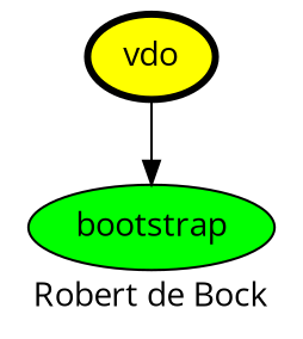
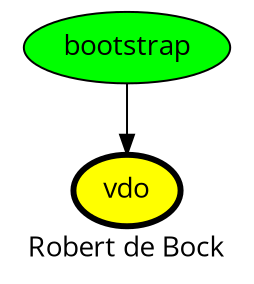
  digraph {
    label="Robert de Bock"
    fontname="Open Sans"
    node [style=filled fontname="Open Sans"]
    bootstrap [fillcolor=green]
    vdo [fillcolor=yellow penwidth=3]
-   vdo -> bootstrap [fontname="Open Sans"]
+   bootstrap -> vdo [fontname="Open Sans"]
  }
